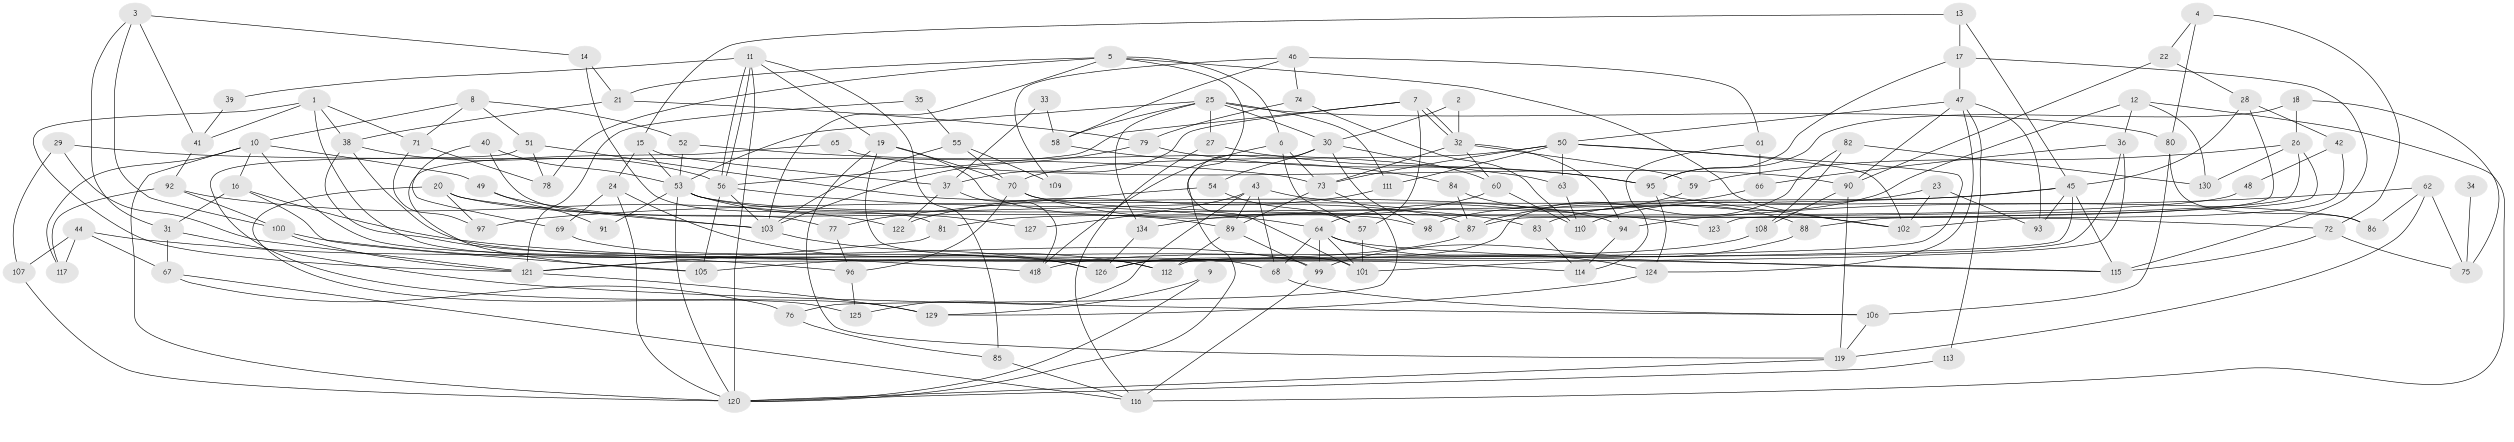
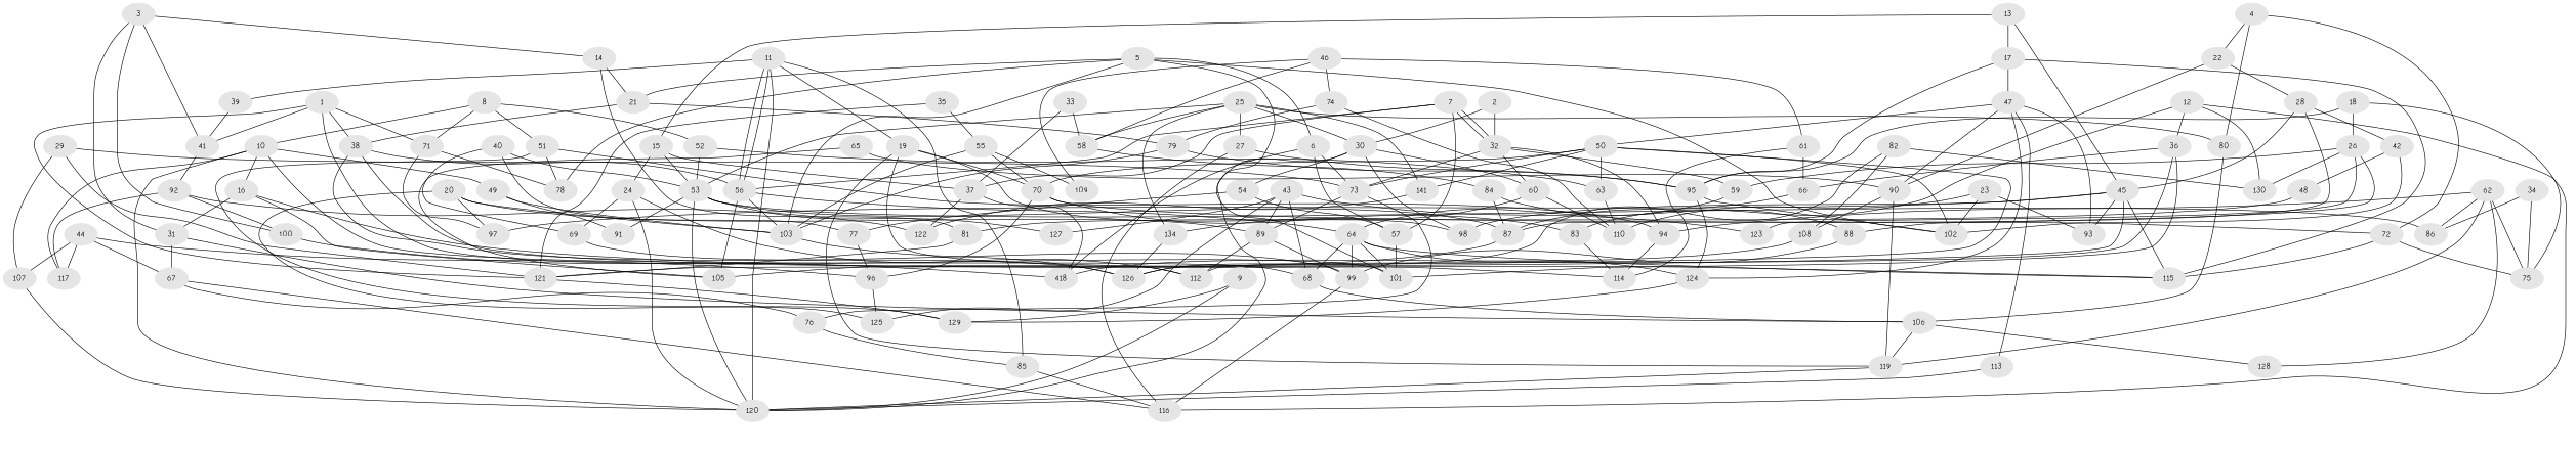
  graph {
    fontname="Comic Neue"
    node [color=gray90 fontname="Comic Neue" style=filled]
    edge [fontname="Comic Neue"]
    1
    38
    41
    71
    101
    121
    56
    114
    126
    92
    78
    97
    129
    2
    30
    32
    120
    98
    54
    60
    73
    59
    94
    3
    14
    31
    100
    21
    81
    67
    106
    n32 [label=418]
    4
    22
    72
    80
    28
    90
    115
    75
    5
    6
    102
    103
    57
    79
    89
    76
    7
    37
    122
    105
    64
    8
    10
    51
    52
    16
    49
    68
    117
    53
    63
    9
    91
    11
    19
    39
    85
    70
    112
    119
    116
    12
    36
    83
    130
    66
    13
    15
    17
    45
    24
    47
    95
    93
    69
    87
    86
    127
    50
    113
    124
    18
    26
    88
    123
    96
    20
    125
    99
    42
    108
    23
    110
    25
    27
    58
    n109 [label=134]
-   111
+   111 [label=141]
    84
    48
    29
    107
    77
+   128
    33
    34
    35
    55
    109
    40
    43
    44
    46
    61
    74
    62
    65
    82
    1 -- 38
    1 -- 41
    1 -- 71
    1 -- 101
    1 -- 121
    38 -- 56
    38 -- 114
    38 -- 126
    41 -- 92
    71 -- 78
    71 -- 97
    121 -- 129
    56 -- 103
    56 -- 105
    56 -- 64
    92 -- 100
    92 -- 122
    92 -- 117
    2 -- 30
    2 -- 32
    30 -- 120
    30 -- 98
    30 -- 54
    30 -- 60
    32 -- 60
    32 -- 73
    32 -- 59
    32 -- 94
    54 -- 57
    54 -- 77
    60 -- 110
    60 -- n109
    73 -- 89
    73 -- 76
    59 -- 64
    94 -- 114
    3 -- 41
    3 -- 14
    3 -- 31
    3 -- 100
    14 -- 21
    14 -- 81
    31 -- 67
    31 -- 106
-   100 -- 121
    100 -- n32
    21 -- 38
    21 -- 79
    81 -- 121
    67 -- 76
    67 -- 116
    106 -- 119
+   106 -- 128
    4 -- 22
    4 -- 72
    4 -- 80
    22 -- 28
    22 -- 90
    72 -- 115
    72 -- 75
    80 -- 106
    28 -- 45
    28 -- 87
    28 -- 42
    90 -- 119
    90 -- 108
    5 -- 101
    5 -- 78
    5 -- 21
    5 -- 6
    5 -- 102
    5 -- 103
    6 -- 73
    6 -- n32
    6 -- 57
    103 -- 126
    57 -- 101
    79 -- 103
    79 -- 95
    89 -- 112
    89 -- 99
    76 -- 85
    7 -- 56
    7 -- 32
    7 -- 32
    7 -- 57
    7 -- 37
    37 -- n32
    37 -- 122
    64 -- 101
    64 -- 115
    64 -- 68
    64 -- 124
    64 -- 99
    8 -- 71
    8 -- 10
    8 -- 51
    8 -- 52
    10 -- 120
    10 -- 16
    10 -- 49
    10 -- 68
    10 -- 117
    51 -- 78
    51 -- 129
    51 -- 94
    52 -- 53
    52 -- 63
    16 -- 31
    16 -- 115
    16 -- 105
    49 -- 103
    49 -- 91
    68 -- 106
    53 -- 120
    53 -- 91
    53 -- 87
    53 -- 86
    53 -- 127
    63 -- 110
    9 -- 129
    9 -- 120
    11 -- 56
    11 -- 56
    11 -- 120
    11 -- 19
    11 -- 39
    11 -- 85
    19 -- 98
    19 -- 70
    19 -- 112
    19 -- 119
    39 -- 41
    85 -- 116
    70 -- 72
    70 -- 83
    70 -- 96
    119 -- 120
    12 -- 116
    12 -- 36
    12 -- 83
    12 -- 130
    36 -- 101
    36 -- 112
    36 -- 66
    83 -- 114
    66 -- 87
    13 -- 15
    13 -- 17
    13 -- 45
    15 -- 37
    15 -- 53
    15 -- 24
    17 -- 115
    17 -- 47
    17 -- 95
    45 -- 121
    45 -- 97
    45 -- 98
    45 -- 115
    45 -- 93
    24 -- 120
    24 -- 112
    24 -- 69
    47 -- 90
    47 -- 93
    47 -- 50
    47 -- 113
    47 -- 124
    95 -- 102
    95 -- 124
    69 -- 99
    87 -- 105
    50 -- 126
    50 -- 73
    50 -- 102
    50 -- 63
    50 -- 70
    50 -- 111
    113 -- 120
    124 -- 129
    18 -- 75
    18 -- 95
    18 -- 26
    26 -- 59
    26 -- 130
    26 -- 88
    26 -- 123
    88 -- 99
    96 -- 125
    20 -- 97
    20 -- 103
    20 -- 89
    20 -- 125
    99 -- 116
    42 -- 102
    42 -- 48
    108 -- n32
    23 -- 102
    23 -- 93
    23 -- 110
    25 -- 30
    25 -- 80
    25 -- 53
    25 -- 27
    25 -- 58
    25 -- n109
    25 -- 111
    27 -- 116
    27 -- 95
    58 -- 84
    n109 -- 126
    111 -- 122
    84 -- 87
    84 -- 88
    48 -- 81
    29 -- 121
    29 -- 73
    29 -- 107
    107 -- 120
    77 -- 96
    33 -- 37
    33 -- 58
    34 -- 75
-   80 -- 86
+   34 -- 86
    35 -- 121
    35 -- 55
    55 -- 103
    55 -- 70
    55 -- 109
    40 -- 53
    40 -- 69
    40 -- 77
    43 -- 89
    43 -- 68
    43 -- 127
    43 -- 123
    43 -- 125
    44 -- 67
    44 -- 117
    44 -- 96
    44 -- 107
    46 -- 58
    46 -- 109
    46 -- 61
    46 -- 74
    61 -- 114
    61 -- 66
    74 -- 79
    74 -- 110
    62 -- 94
    62 -- 75
    62 -- 119
    62 -- 86
+   62 -- 128
    65 -- 90
    65 -- 105
    82 -- 126
    82 -- 130
    82 -- 108
  }
